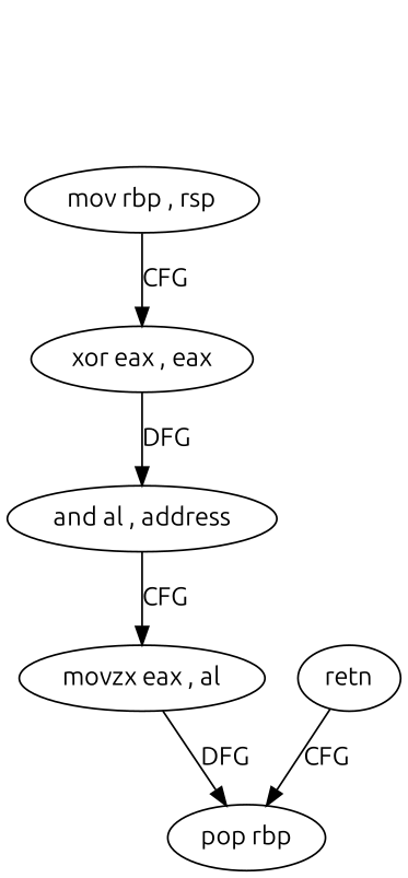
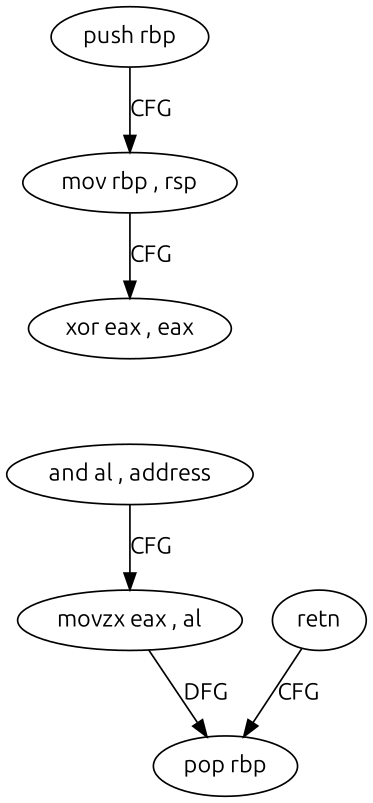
  digraph {
    fontname=Ubuntu
    node [fontname=Ubuntu]
    edge [fontname=Ubuntu]
+   n1 [label="push rbp"]
    n2 [label="mov rbp , rsp"]
    n3 [label="xor eax , eax"]
    n4 [label="and al , address"]
    n5 [label="movzx eax , al"]
    n6 [label="pop rbp"]
    n7 [label=retn]
+   n1 -> n2 [label=CFG]
    n2 -> n3 [label=CFG]
-   n3 -> n4 [label=DFG]
    n4 -> n5 [label=CFG]
    n5 -> n6 [label=DFG]
    n7 -> n6 [label=CFG]
  }
